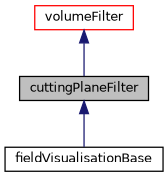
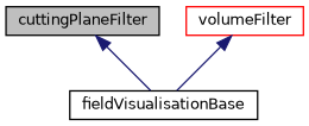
  digraph {
    node [color=black fontname=Helvetica fontsize=10 shape=record]
    edge [color=midnightblue dir=back fontname=Helvetica fontsize=10 labelfontname=Helvetica labelfontsize=10 style=solid]
    n1 [fillcolor=grey75 fontcolor=black height=0.2 label=cuttingPlaneFilter style=filled width=0.4]
    n2 [height=0.2 label=fieldVisualisationBase width=0.4]
    n3 [color=red height=0.2 label=volumeFilter width=0.4]
    n1 -> n2
-   n3 -> n1
+   n3 -> n2
  }
